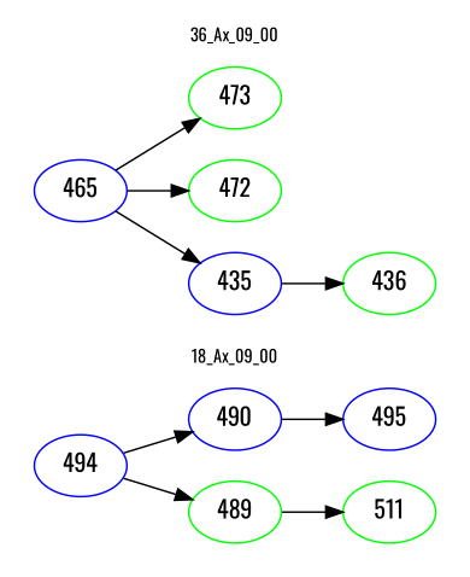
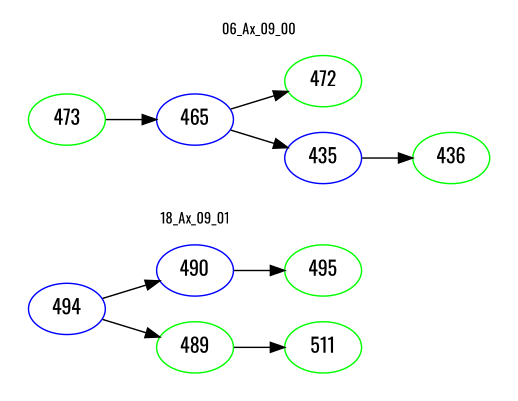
  digraph {
    fontname=Oswald
    rankdir=LR
    node [color=green fontname=Oswald]
    edge [color=black fontname=Oswald]
    n1 [color=blue label=494]
    n2 [label=489]
    n3 [label=511]
    n4 [color=blue label=490]
-   n5 [color=blue label=495]
+   n5 [label=495]
    n6 [color=blue label=465]
    n7 [color=blue label=435]
    n8 [label=472]
    n9 [label=473]
    n10 [label=436]
    subgraph cluster_1 {
      color=white
      fontsize=10
-     label="18_Ax_09_00"
+     label="18_Ax_09_01"
      n1
      n2
      n3
      n4
      n5
    }
    subgraph cluster_2 {
      color=white
      fontsize=10
-     label="36_Ax_09_00"
+     label="06_Ax_09_00"
      n6
      n7
      n8
      n9
      n10
    }
    n1 -> n2
    n1 -> n4
    n2 -> n3
    n4 -> n5
    n6 -> n7
    n6 -> n8
-   n6 -> n9
+   n9 -> n6
    n7 -> n10
  }
